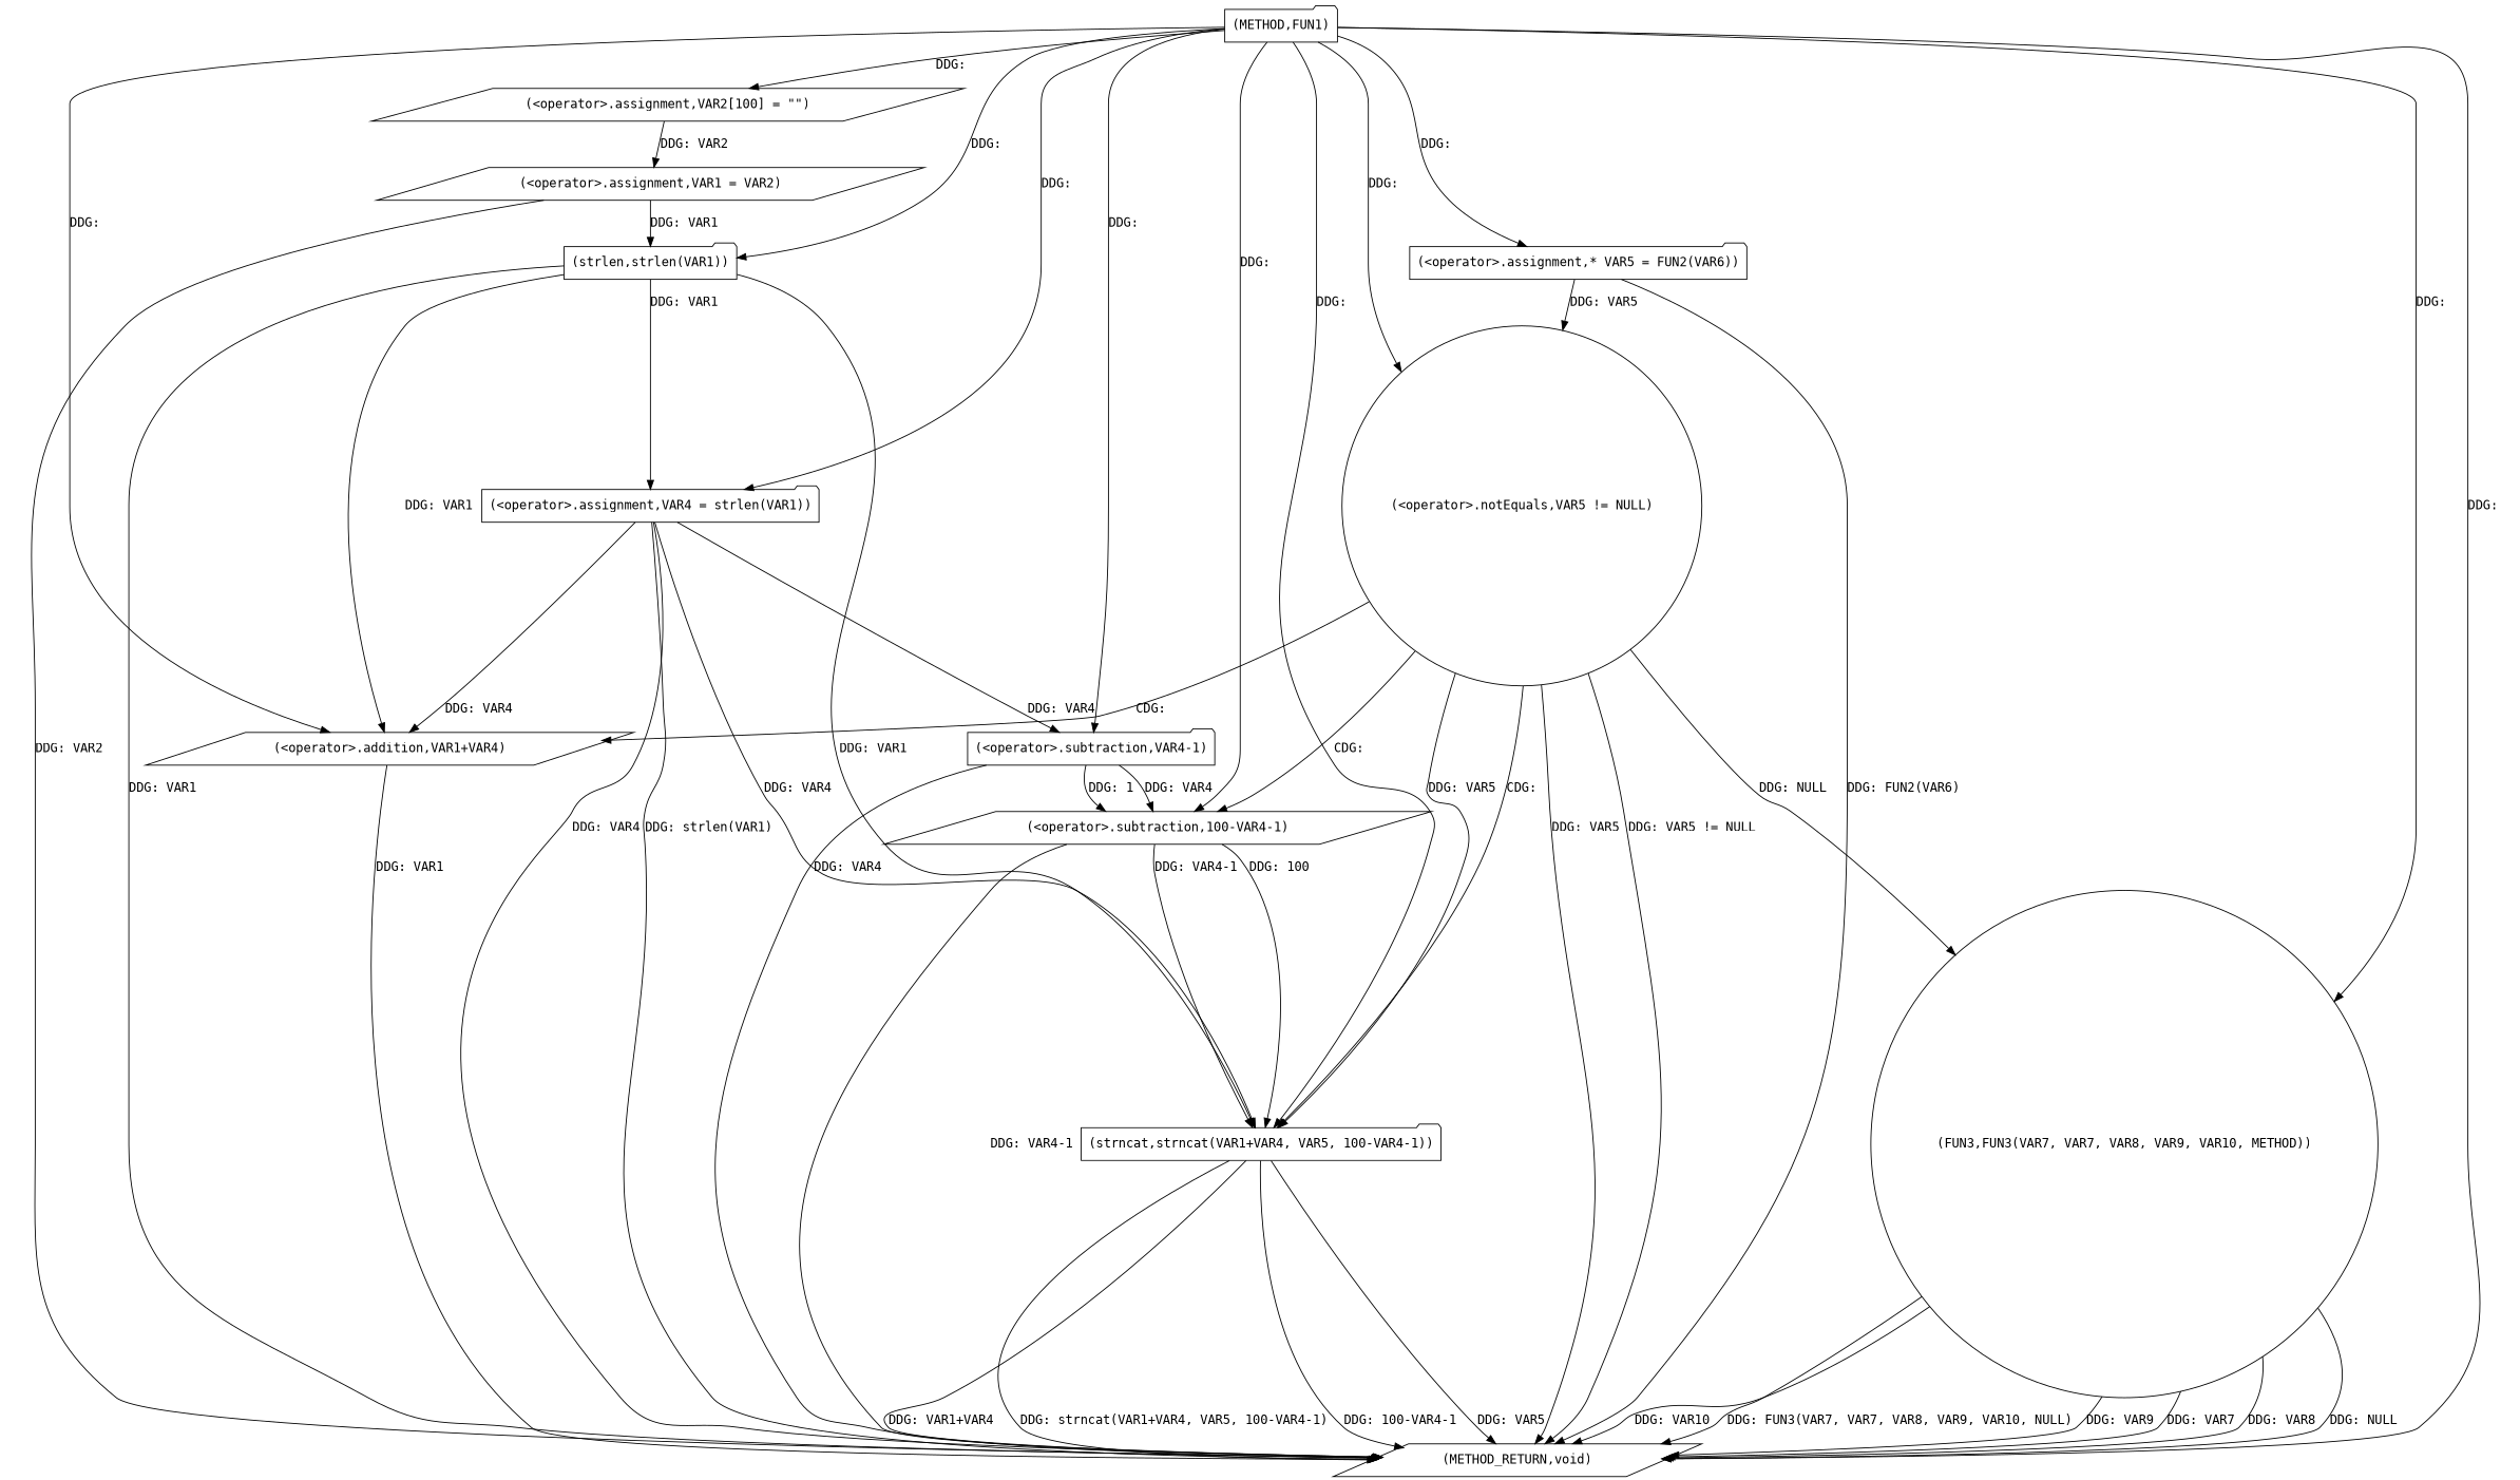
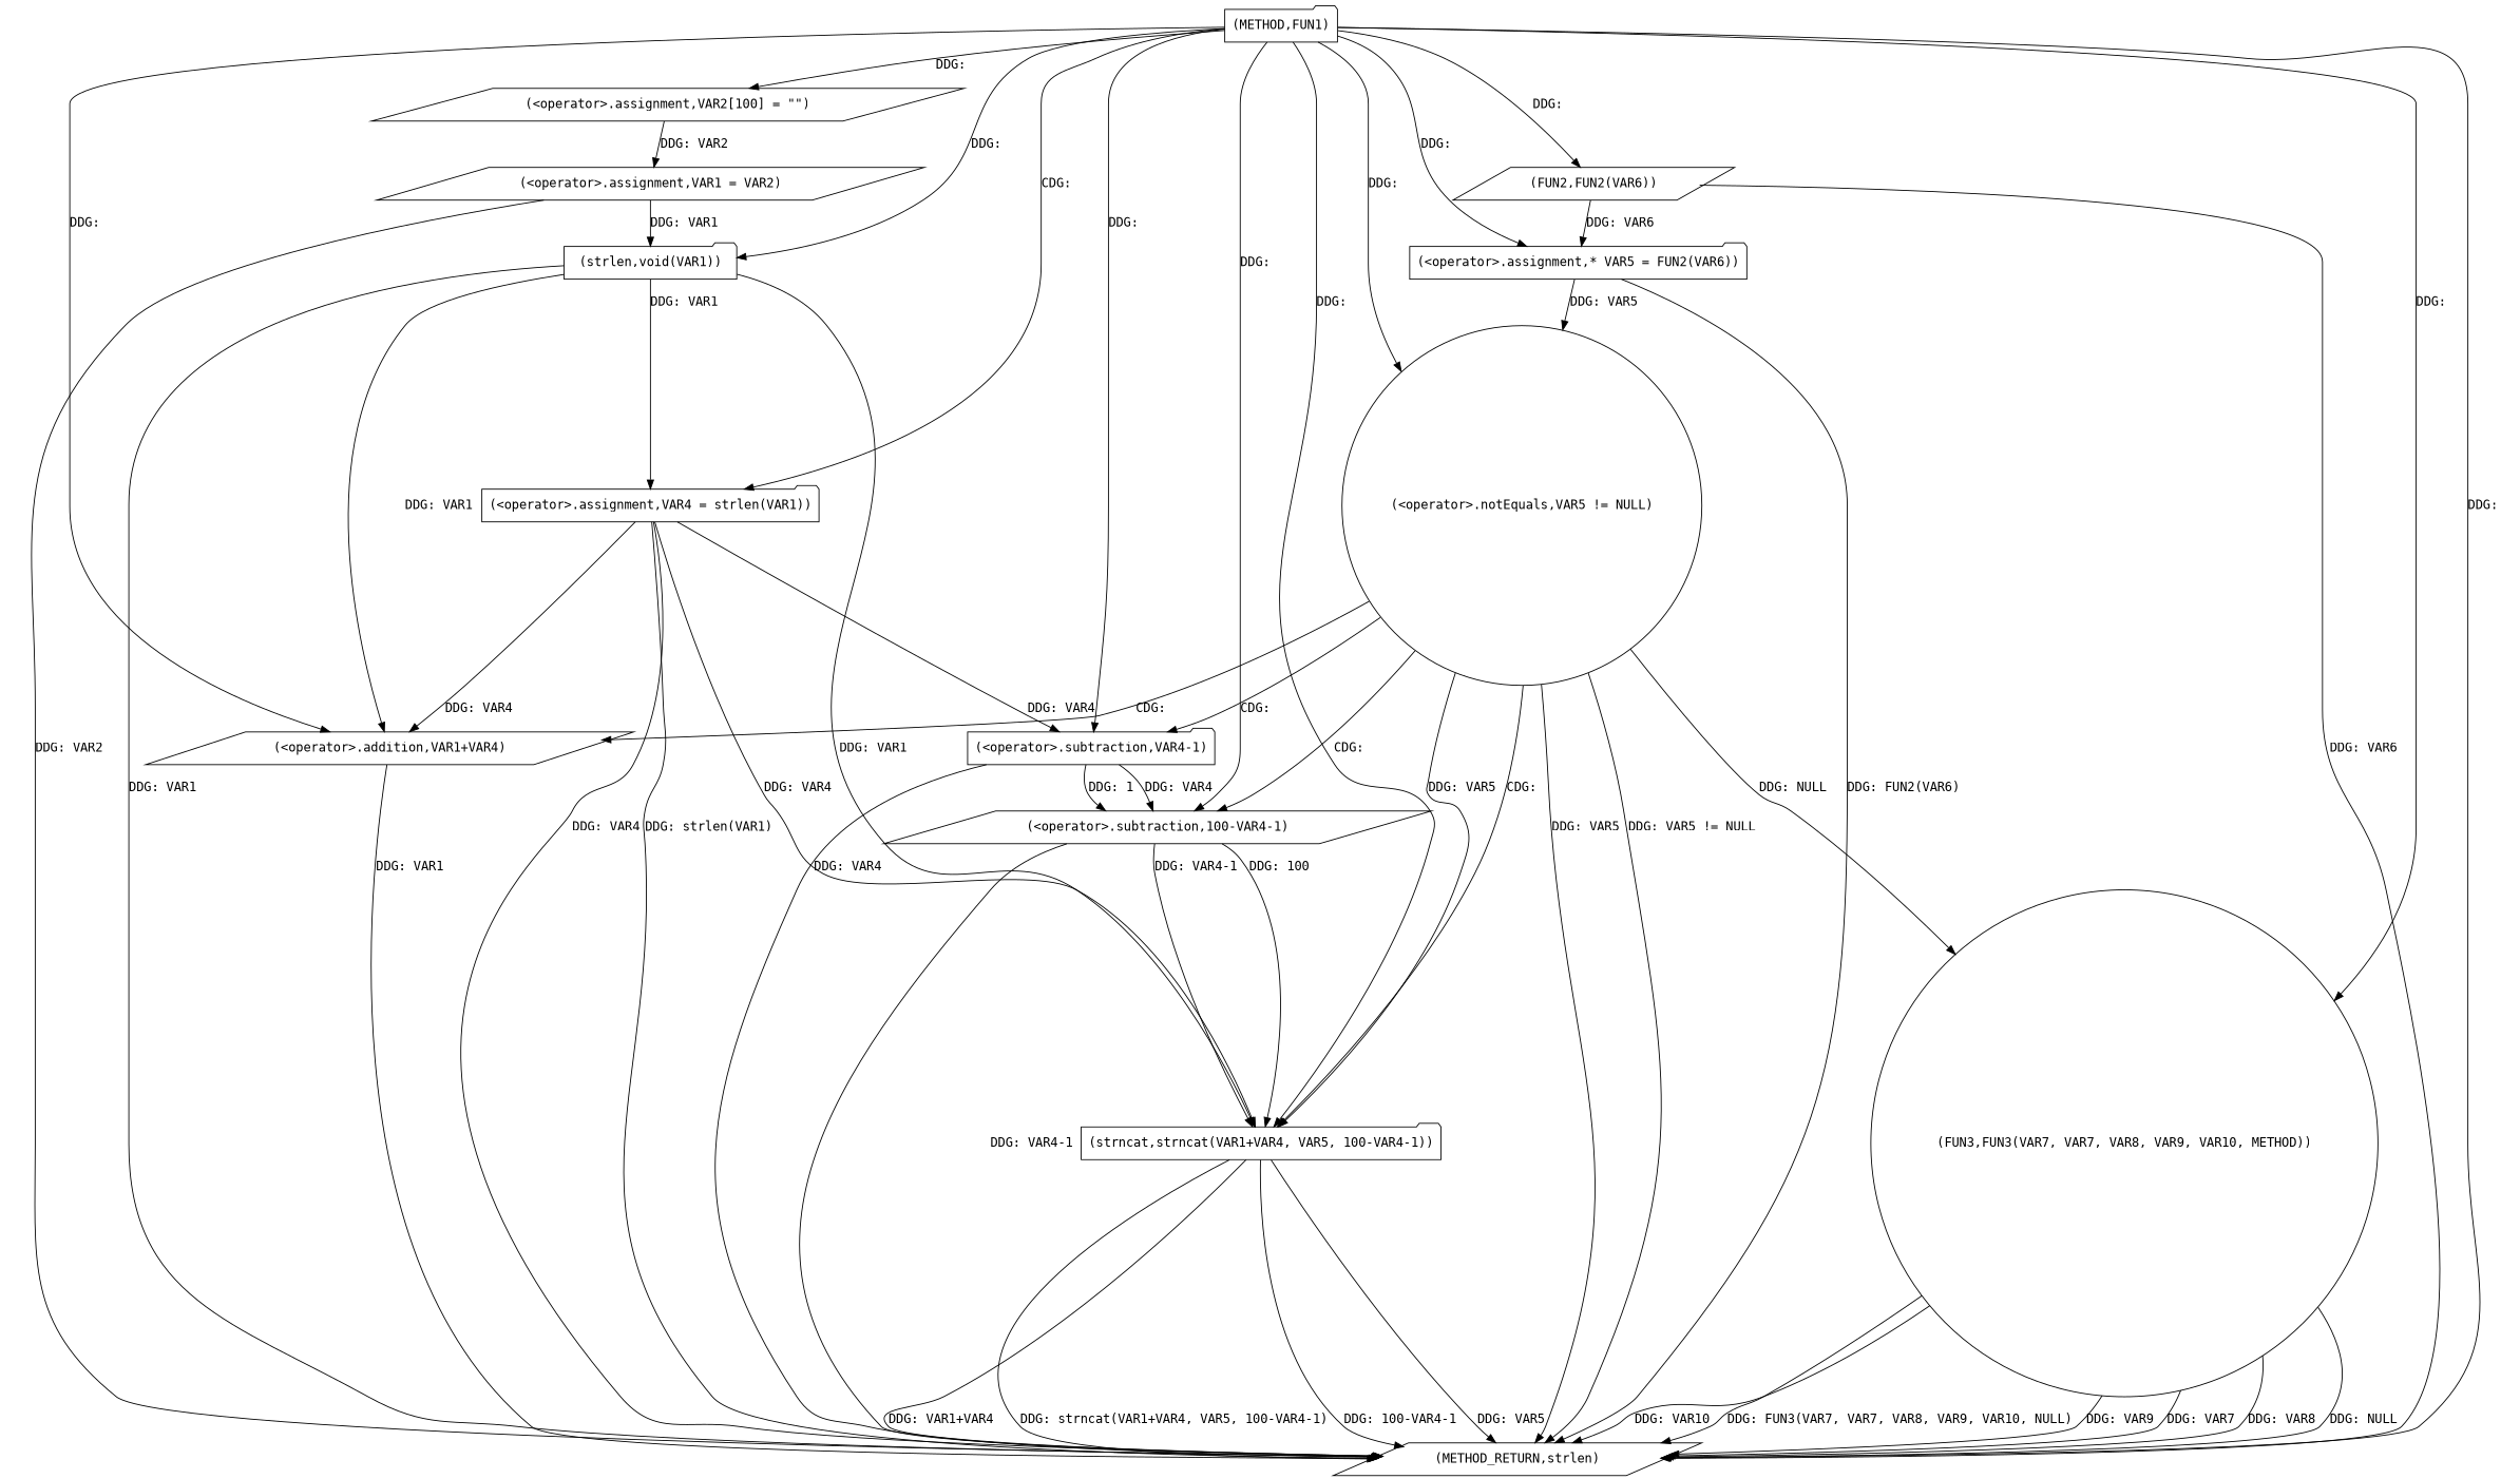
  digraph {
    fontname="DejaVu Sans Mono"
    node [fontname="DejaVu Sans Mono" shape=folder]
    edge [fontname="DejaVu Sans Mono"]
    n1 [label="(METHOD,FUN1)"]
    n2 [label="(<operator>.assignment,VAR2[100] = \"\")" shape=parallelogram]
    n3 [label="(<operator>.assignment,VAR4 = strlen(VAR1))"]
-   n4 [label="(strlen,strlen(VAR1))"]
+   n4 [label="(strlen,void(VAR1))"]
    n5 [label="(<operator>.assignment,* VAR5 = FUN2(VAR6))"]
+   n6 [label="(FUN2,FUN2(VAR6))" shape=parallelogram]
    n7 [label="(<operator>.notEquals,VAR5 != NULL)" shape=circle]
    n8 [label="(strncat,strncat(VAR1+VAR4, VAR5, 100-VAR4-1))"]
    n9 [label="(<operator>.addition,VAR1+VAR4)" shape=parallelogram]
    n10 [label="(<operator>.subtraction,100-VAR4-1)" shape=parallelogram]
    n11 [label="(<operator>.subtraction,VAR4-1)"]
    n12 [label="(FUN3,FUN3(VAR7, VAR7, VAR8, VAR9, VAR10, METHOD))" shape=circle]
-   n13 [label="(METHOD_RETURN,void)" shape=parallelogram]
+   n13 [label="(METHOD_RETURN,strlen)" shape=parallelogram]
    n14 [label="(<operator>.assignment,VAR1 = VAR2)" shape=parallelogram]
    n1 -> n2 [label="DDG: "]
-   n1 -> n3 [label="DDG: "]
+   n1 -> n3 [label="CDG: "]
    n1 -> n4 [label="DDG: "]
    n1 -> n5 [label="DDG: "]
+   n1 -> n6 [label="DDG: "]
    n1 -> n7 [label="DDG: "]
    n1 -> n8 [label="DDG: "]
    n1 -> n9 [label="DDG: "]
    n1 -> n10 [label="DDG: "]
    n1 -> n11 [label="DDG: "]
    n1 -> n12 [label="DDG: "]
    n1 -> n13 [label="DDG: "]
    n2 -> n14 [label="DDG: VAR2"]
    n3 -> n8 [label="DDG: VAR4"]
    n3 -> n9 [label="DDG: VAR4"]
    n3 -> n11 [label="DDG: VAR4"]
    n3 -> n13 [label="DDG: strlen(VAR1)"]
    n3 -> n13 [label="DDG: VAR4"]
    n4 -> n3 [label="DDG: VAR1"]
    n4 -> n8 [label="DDG: VAR1"]
    n4 -> n9 [label="DDG: VAR1"]
    n4 -> n13 [label="DDG: VAR1"]
    n5 -> n7 [label="DDG: VAR5"]
    n5 -> n13 [label="DDG: FUN2(VAR6)"]
+   n6 -> n5 [label="DDG: VAR6"]
+   n6 -> n13 [label="DDG: VAR6"]
    n7 -> n8 [label="DDG: VAR5"]
    n7 -> n8 [label="CDG: "]
    n7 -> n9 [label="CDG: "]
    n7 -> n10 [label="CDG: "]
+   n7 -> n11 [label="CDG: "]
    n7 -> n12 [label="DDG: NULL"]
    n7 -> n13 [label="DDG: VAR5"]
    n7 -> n13 [label="DDG: VAR5 != NULL"]
    n8 -> n13 [label="DDG: 100-VAR4-1"]
    n8 -> n13 [label="DDG: VAR5"]
    n8 -> n13 [label="DDG: VAR1+VAR4"]
    n8 -> n13 [label="DDG: strncat(VAR1+VAR4, VAR5, 100-VAR4-1)"]
    n9 -> n13 [label="DDG: VAR1"]
    n10 -> n8 [label="DDG: 100"]
    n10 -> n8 [label="DDG: VAR4-1"]
    n10 -> n13 [label="DDG: VAR4-1"]
    n11 -> n10 [label="DDG: VAR4"]
    n11 -> n10 [label="DDG: 1"]
    n11 -> n13 [label="DDG: VAR4"]
    n12 -> n13 [label="DDG: VAR9"]
    n12 -> n13 [label="DDG: VAR7"]
    n12 -> n13 [label="DDG: VAR8"]
    n12 -> n13 [label="DDG: NULL"]
    n12 -> n13 [label="DDG: VAR10"]
    n12 -> n13 [label="DDG: FUN3(VAR7, VAR7, VAR8, VAR9, VAR10, NULL)"]
    n14 -> n4 [label="DDG: VAR1"]
    n14 -> n13 [label="DDG: VAR2"]
  }
